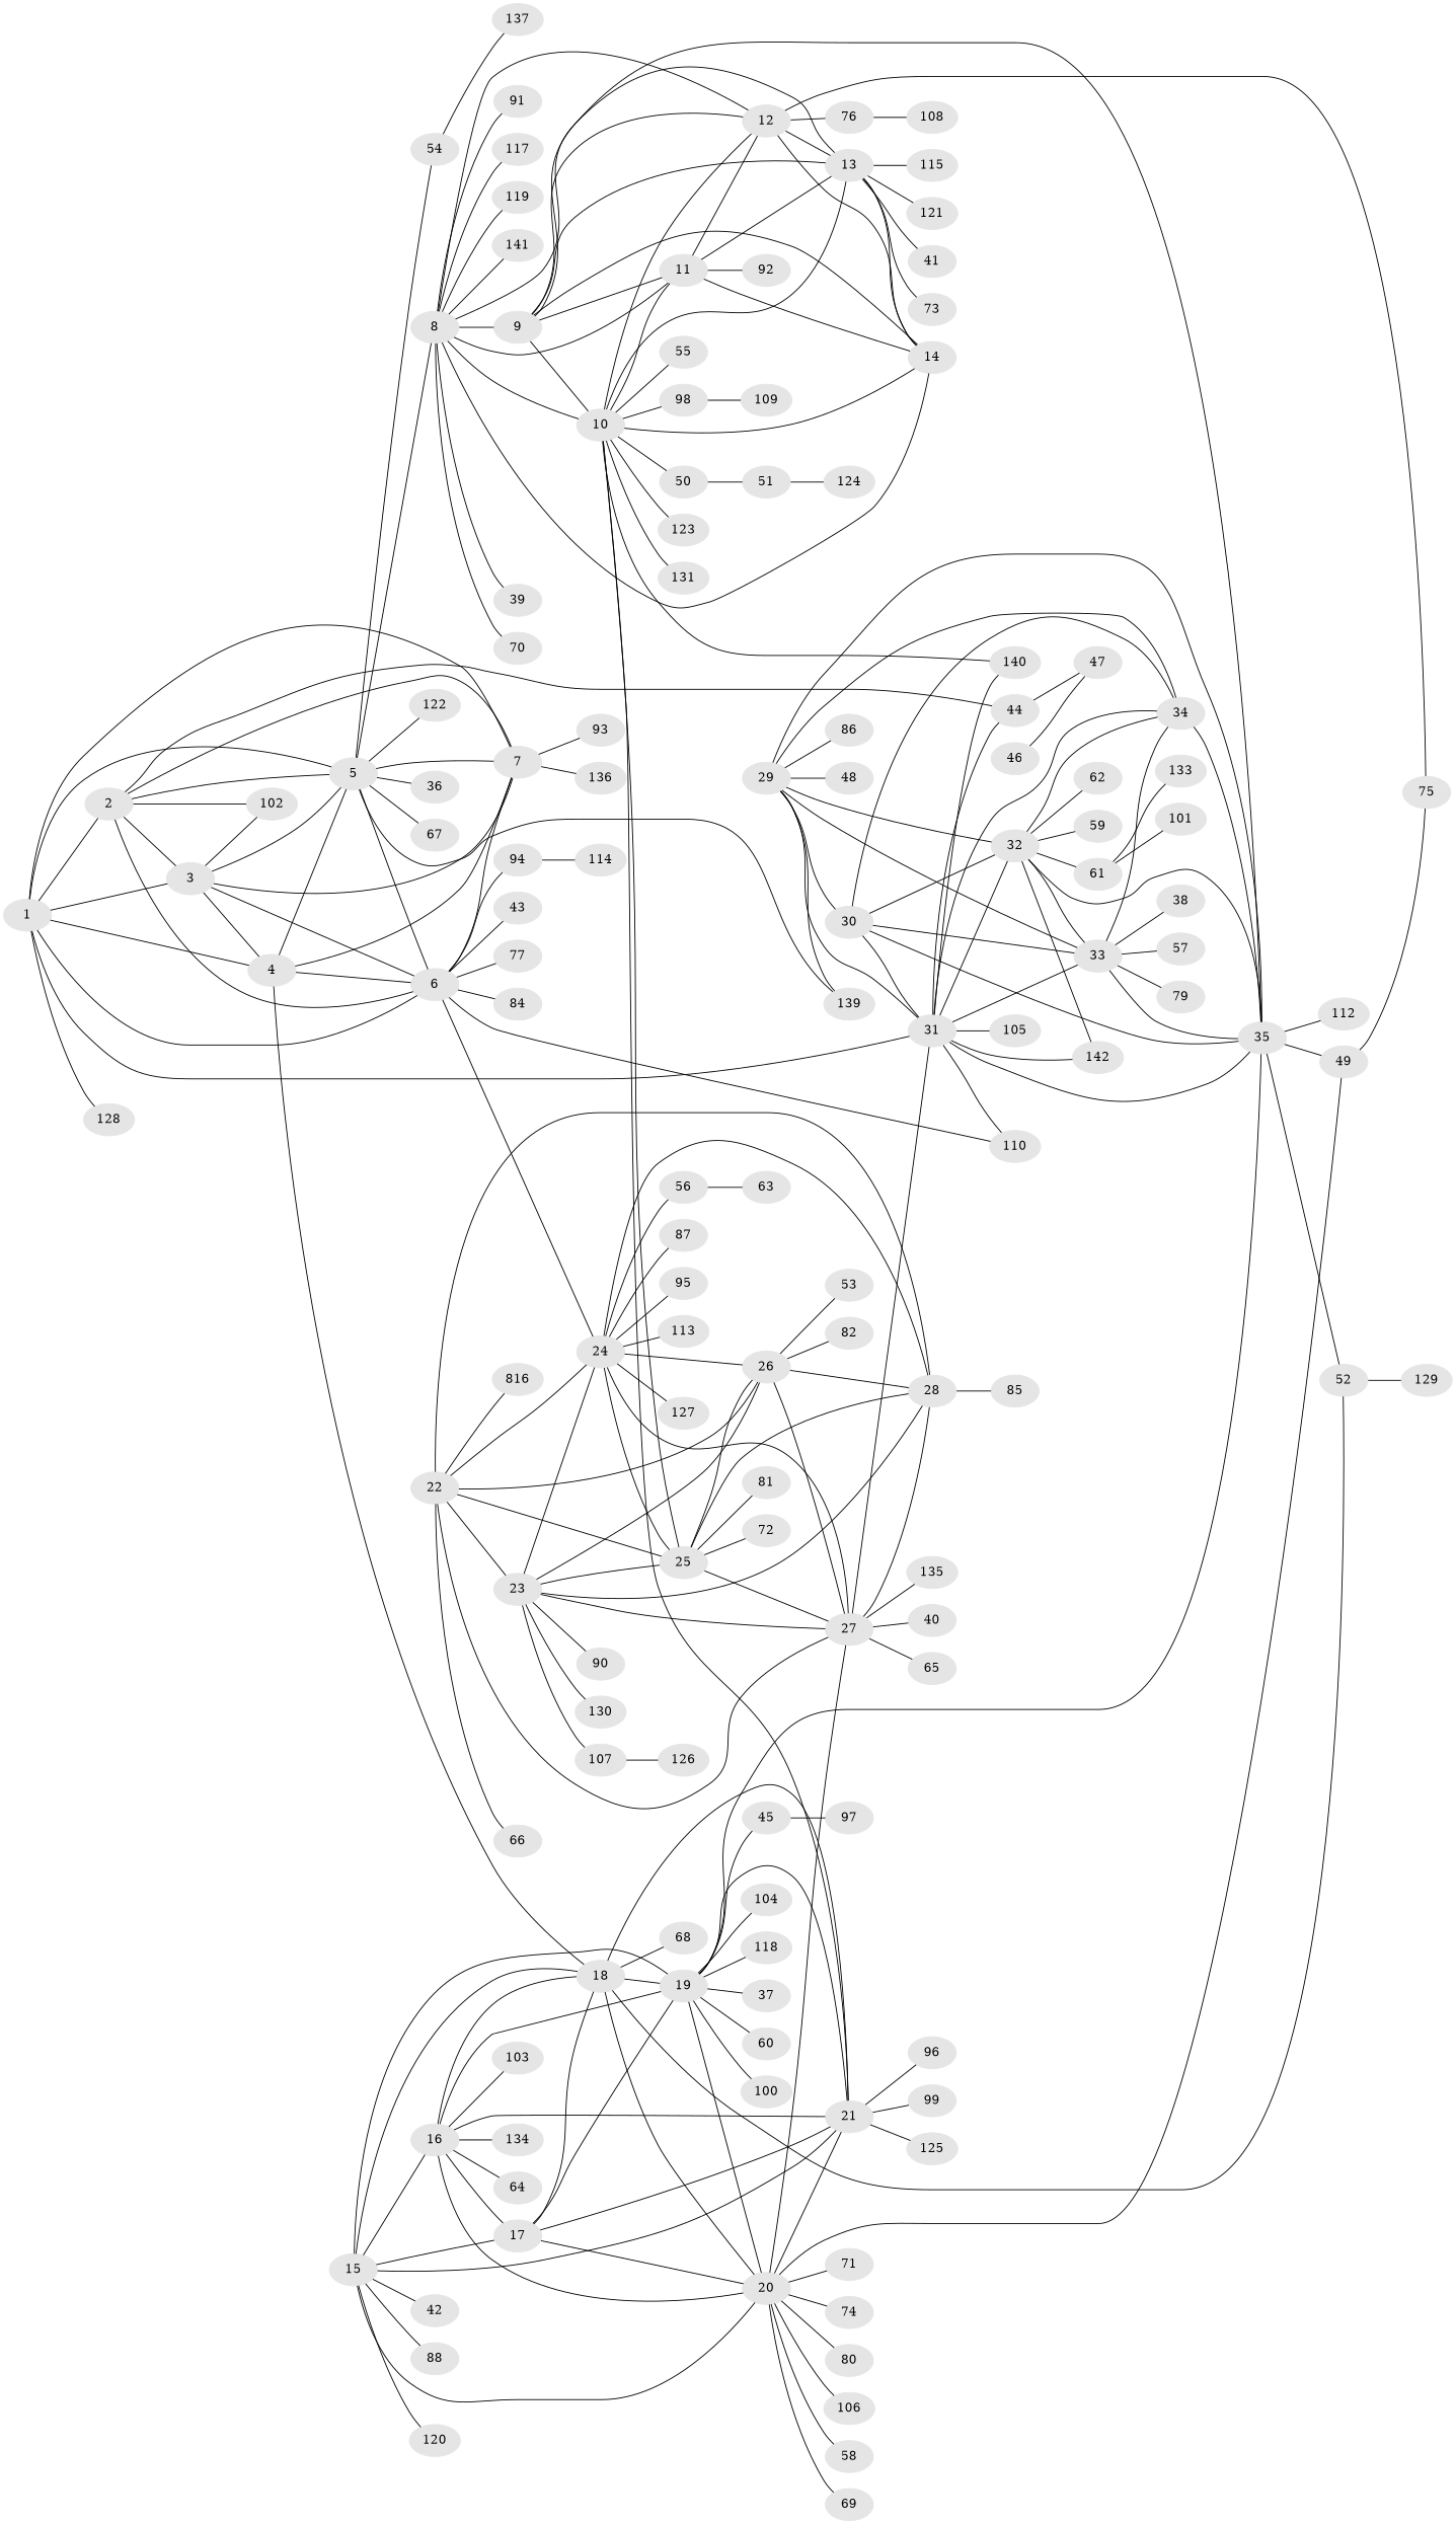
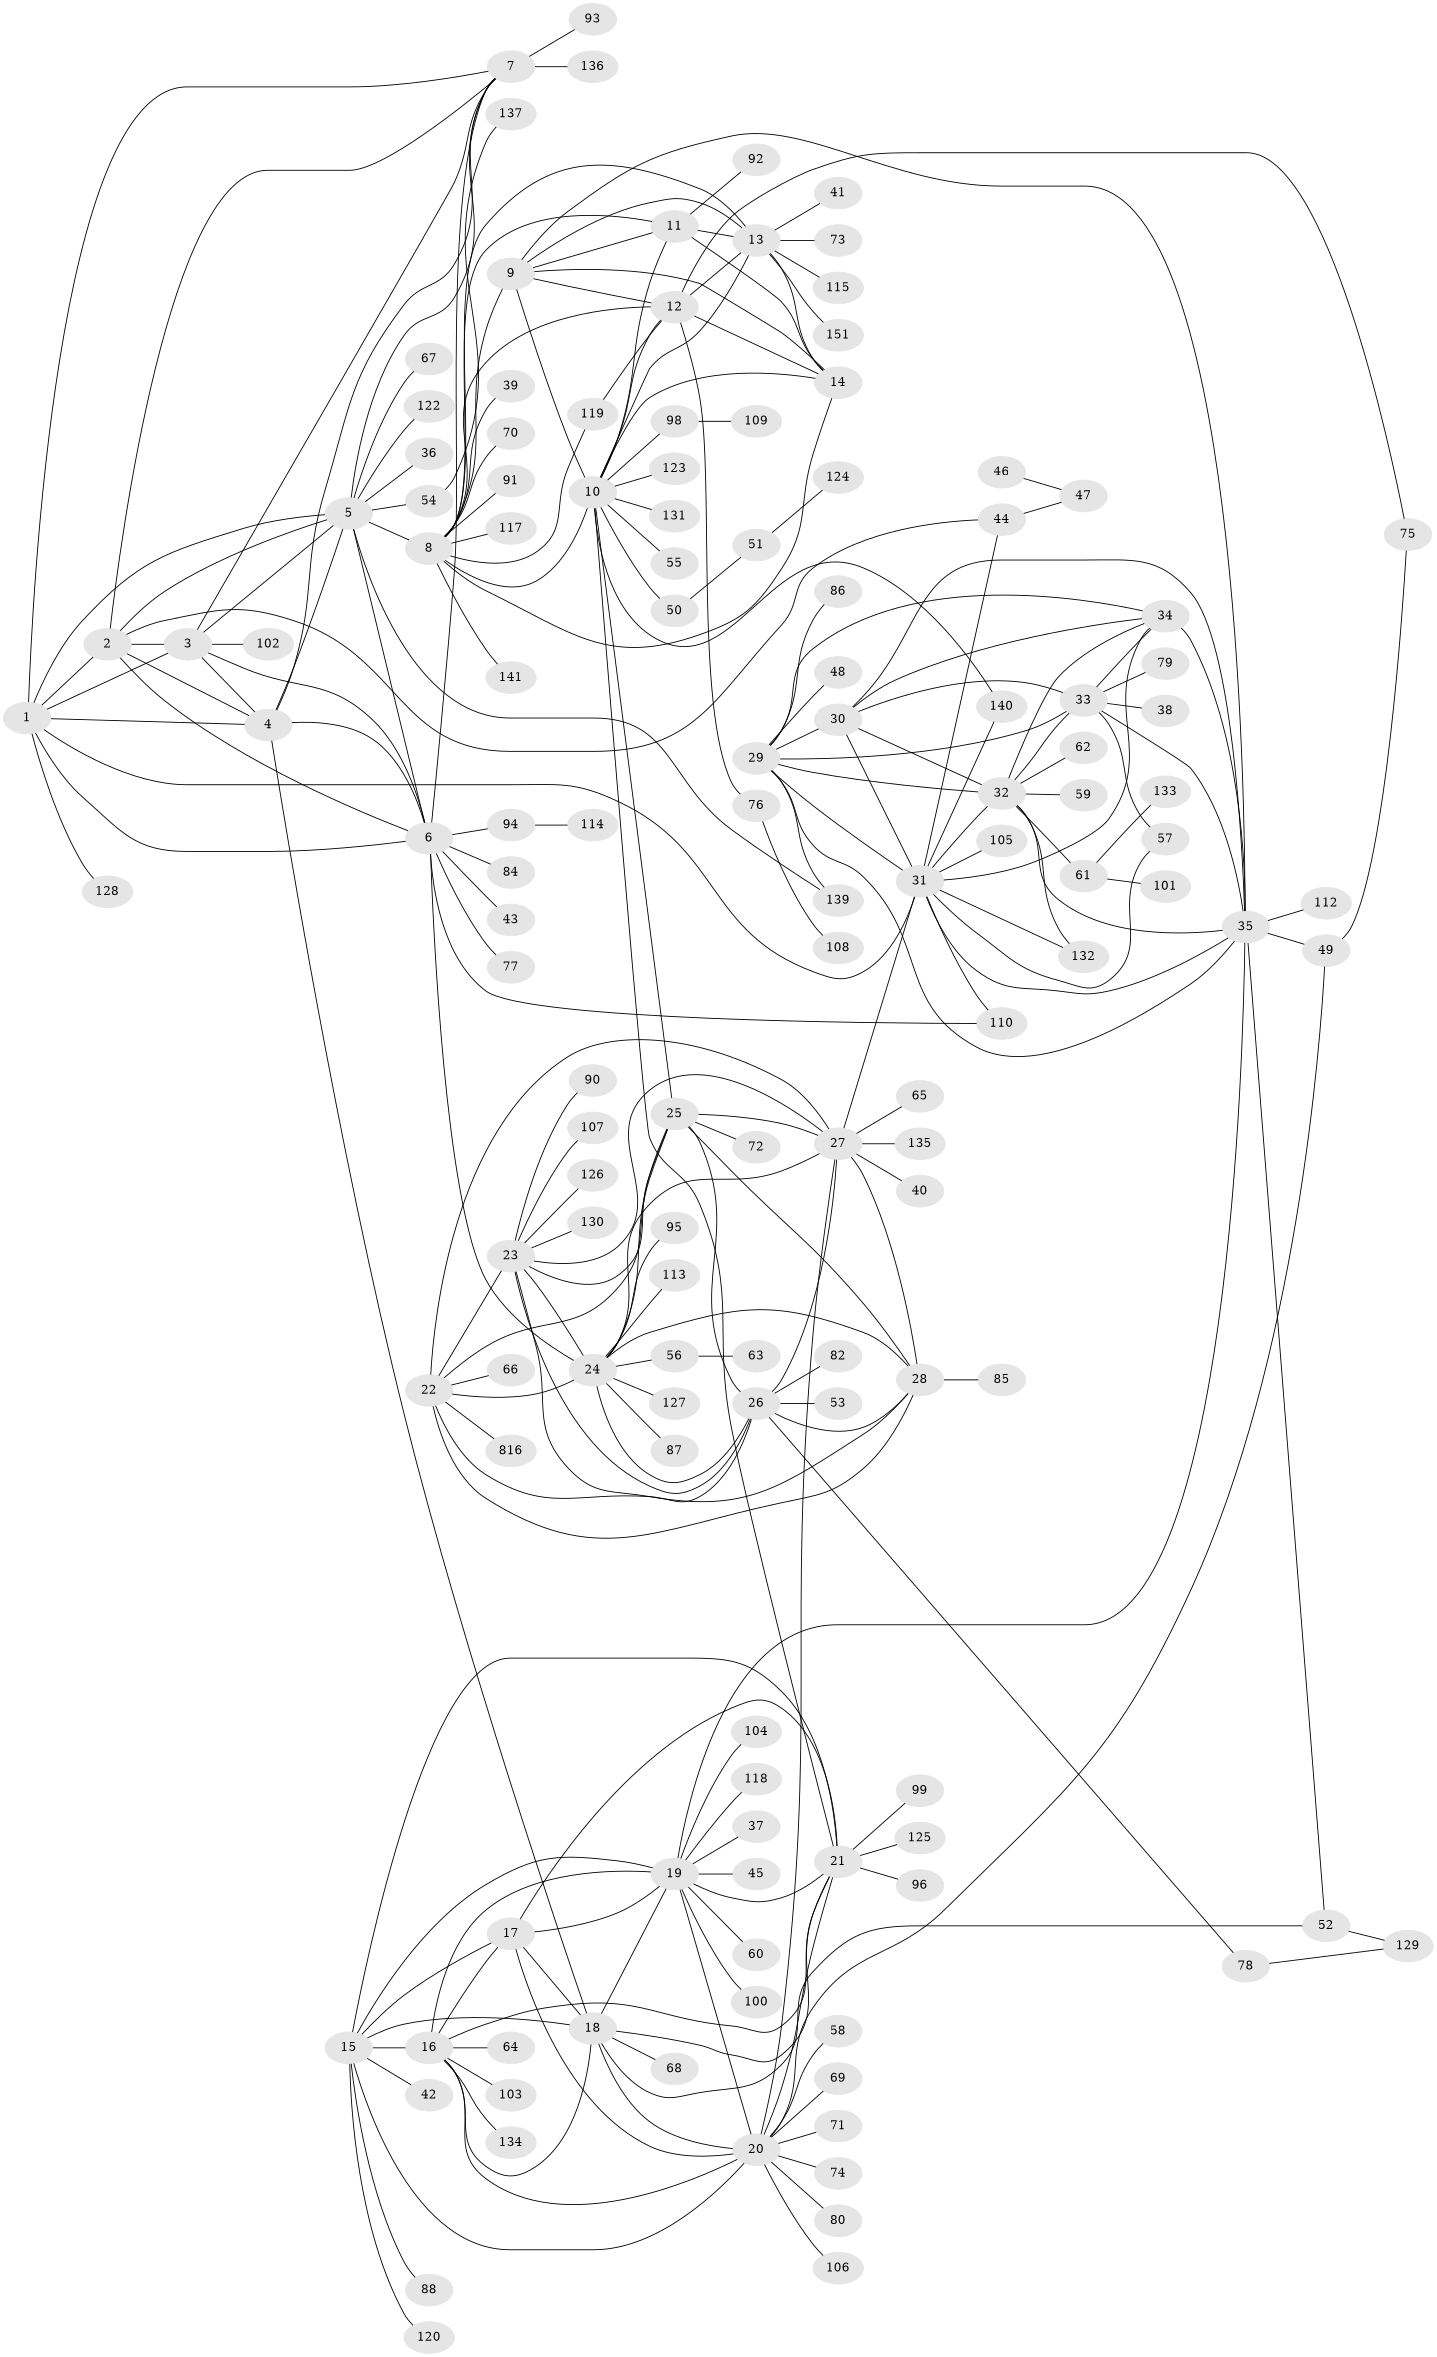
  graph {
    rankdir=LR
    node [color=gray90 style=filled]
    1
    2
    3
    4
    5
    6
    7
    31
    128
    44
    102
    18
    8
    36
    54
    67
    122
    139
    24
    43
    77
    84
    94
    110
    93
    136
    35
    140
    32
    33
    34
    105
-   132 [label=142]
+   132
    47
    21
    19
    20
    52
    68
    9
    10
    11
    12
    13
    14
    39
    70
    91
    117
    119
    141
    137
    25
    27
    26
    28
    56
    87
    95
    113
    127
    114
    50
    55
    98
    123
    131
    92
    75
    76
    41
    73
    115
-   121
+   121 [label=151]
    49
    112
    96
    99
    125
    72
-   81
    51
    109
    108
    15
    16
    17
    42
    88
    120
    64
    103
    134
    37
    45
    60
    100
    104
    118
    58
    69
    71
    74
    80
    106
    129
-   97
    40
    65
    135
    22
    23
    66
    n114 [label=816]
    90
    107
    126
    130
    53
+   78
    82
    85
    63
    29
    30
    48
    86
    59
    61
    62
    38
    57
    79
    46
    101
    133
    124
    1 -- 2
    1 -- 3
    1 -- 4
    1 -- 5
    1 -- 6
    1 -- 7
    1 -- 31
    1 -- 128
    2 -- 3
-   2 -- 102
+   2 -- 4
    2 -- 5
    2 -- 6
    2 -- 7
    2 -- 44
    3 -- 4
    3 -- 5
    3 -- 6
    3 -- 7
    3 -- 102
    4 -- 5
    4 -- 6
    4 -- 7
    4 -- 18
    5 -- 6
    5 -- 7
    5 -- 8
    5 -- 36
    5 -- 54
    5 -- 67
    5 -- 122
    5 -- 139
    6 -- 7
    6 -- 24
    6 -- 43
    6 -- 77
    6 -- 84
    6 -- 94
    6 -- 110
    7 -- 93
    7 -- 136
    31 -- 44
    31 -- 110
    31 -- 35
    31 -- 140
    31 -- 32
-   31 -- 33
+   31 -- 57
    31 -- 34
    31 -- 105
    31 -- 132
    44 -- 47
    18 -- 21
    18 -- 19
    18 -- 20
    18 -- 52
    18 -- 68
    8 -- 9
    8 -- 10
    8 -- 11
    8 -- 12
    8 -- 13
    8 -- 14
    8 -- 39
    8 -- 70
    8 -- 91
    8 -- 117
    8 -- 119
    8 -- 141
    54 -- 137
    24 -- 25
    24 -- 27
    24 -- 26
    24 -- 28
    24 -- 56
    24 -- 87
    24 -- 95
    24 -- 113
    24 -- 127
    94 -- 114
    35 -- 52
    35 -- 49
    35 -- 112
    32 -- 35
    32 -- 33
    32 -- 34
    32 -- 132
    32 -- 59
    32 -- 61
    32 -- 62
    33 -- 35
    33 -- 34
    33 -- 38
    33 -- 57
    33 -- 79
    34 -- 35
    21 -- 96
    21 -- 99
    21 -- 125
    19 -- 35
    19 -- 21
    19 -- 20
    19 -- 37
    19 -- 45
    19 -- 60
    19 -- 100
    19 -- 104
    19 -- 118
    20 -- 21
    20 -- 27
    20 -- 49
    20 -- 58
    20 -- 69
    20 -- 71
    20 -- 74
    20 -- 80
    20 -- 106
    52 -- 129
    9 -- 35
    9 -- 10
    9 -- 11
    9 -- 12
    9 -- 13
    9 -- 14
    10 -- 140
    10 -- 21
    10 -- 11
    10 -- 12
    10 -- 13
    10 -- 14
    10 -- 25
    10 -- 50
    10 -- 55
    10 -- 98
    10 -- 123
    10 -- 131
-   11 -- 12
+   119 -- 12
    11 -- 13
    11 -- 14
    11 -- 92
    12 -- 13
    12 -- 14
    12 -- 75
    12 -- 76
    13 -- 14
    13 -- 41
    13 -- 73
    13 -- 115
    13 -- 121
    25 -- 27
    25 -- 26
    25 -- 28
    25 -- 72
-   25 -- 81
    27 -- 31
    27 -- 28
    27 -- 40
    27 -- 65
    27 -- 135
    26 -- 27
    26 -- 28
    26 -- 53
+   26 -- 78
    26 -- 82
    28 -- 85
    56 -- 63
    50 -- 51
    98 -- 109
    76 -- 108
    49 -- 75
    51 -- 124
    15 -- 18
    15 -- 21
    15 -- 19
    15 -- 20
    15 -- 16
    15 -- 17
    15 -- 42
    15 -- 88
    15 -- 120
    16 -- 18
    16 -- 21
    16 -- 19
    16 -- 20
    16 -- 17
    16 -- 64
    16 -- 103
    16 -- 134
    17 -- 18
    17 -- 21
    17 -- 19
    17 -- 20
-   45 -- 97
    22 -- 24
    22 -- 25
    22 -- 27
    22 -- 26
    22 -- 28
    22 -- 23
    22 -- 66
    22 -- n114
    23 -- 24
    23 -- 25
    23 -- 27
    23 -- 26
    23 -- 28
    23 -- 90
    23 -- 107
-   107 -- 126
+   23 -- 126
    23 -- 130
+   78 -- 129
    29 -- 31
    29 -- 139
    29 -- 35
    29 -- 32
    29 -- 33
    29 -- 34
    29 -- 30
    29 -- 48
    29 -- 86
    30 -- 31
    30 -- 35
    30 -- 32
    30 -- 33
    30 -- 34
    61 -- 101
    61 -- 133
    46 -- 47
  }
